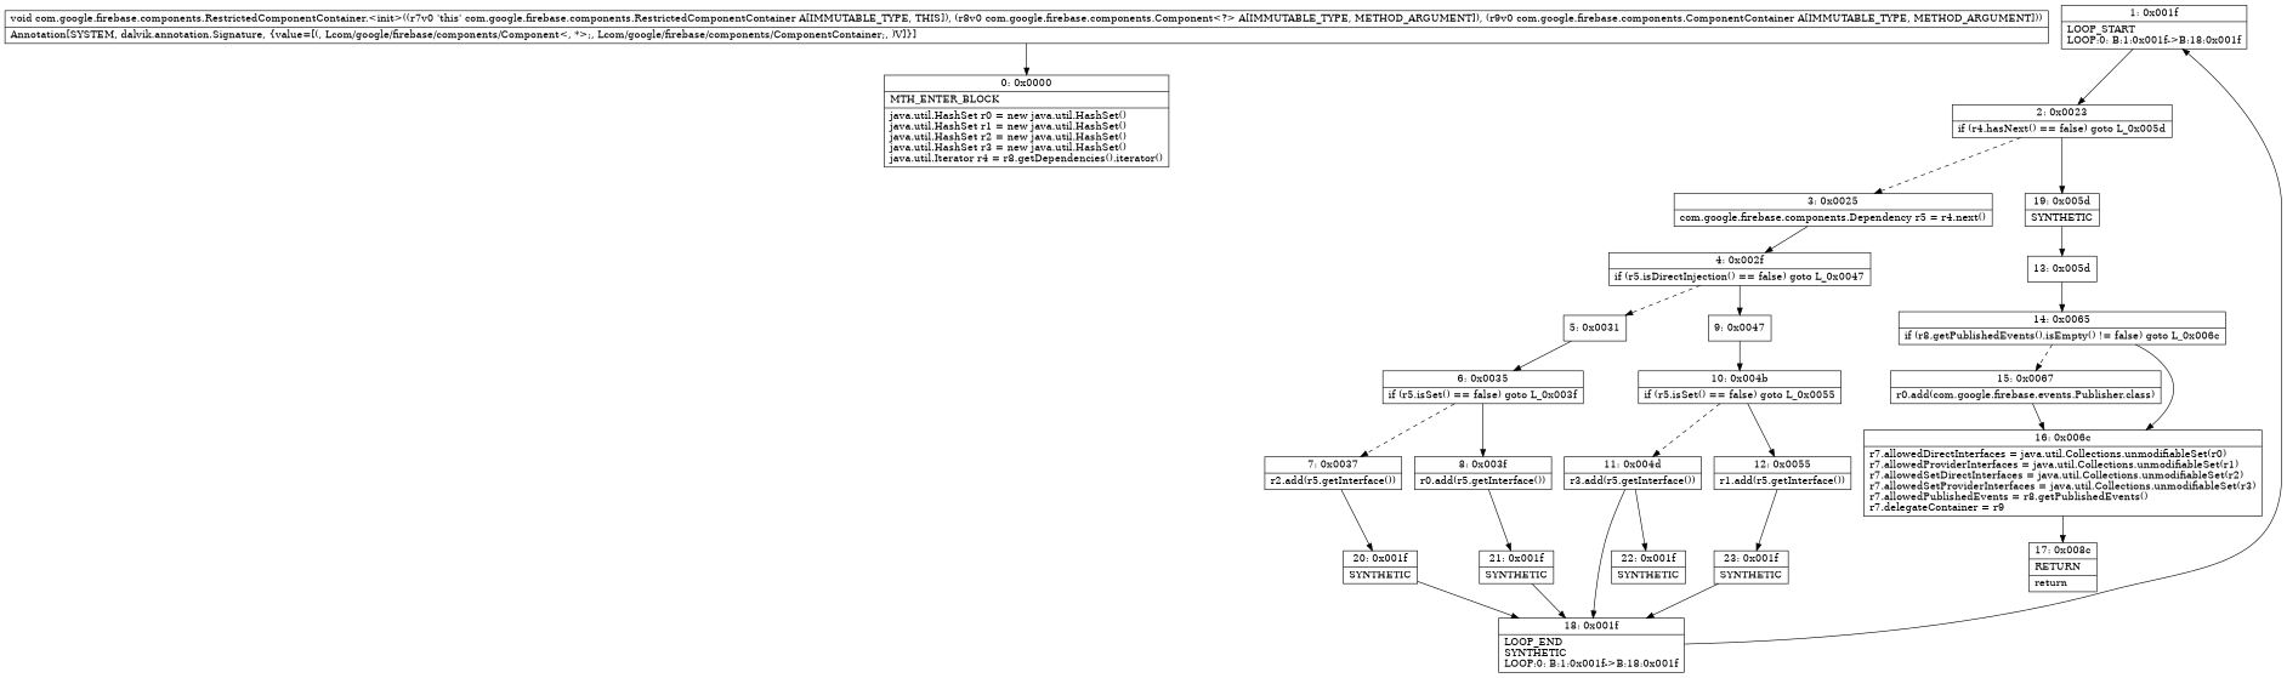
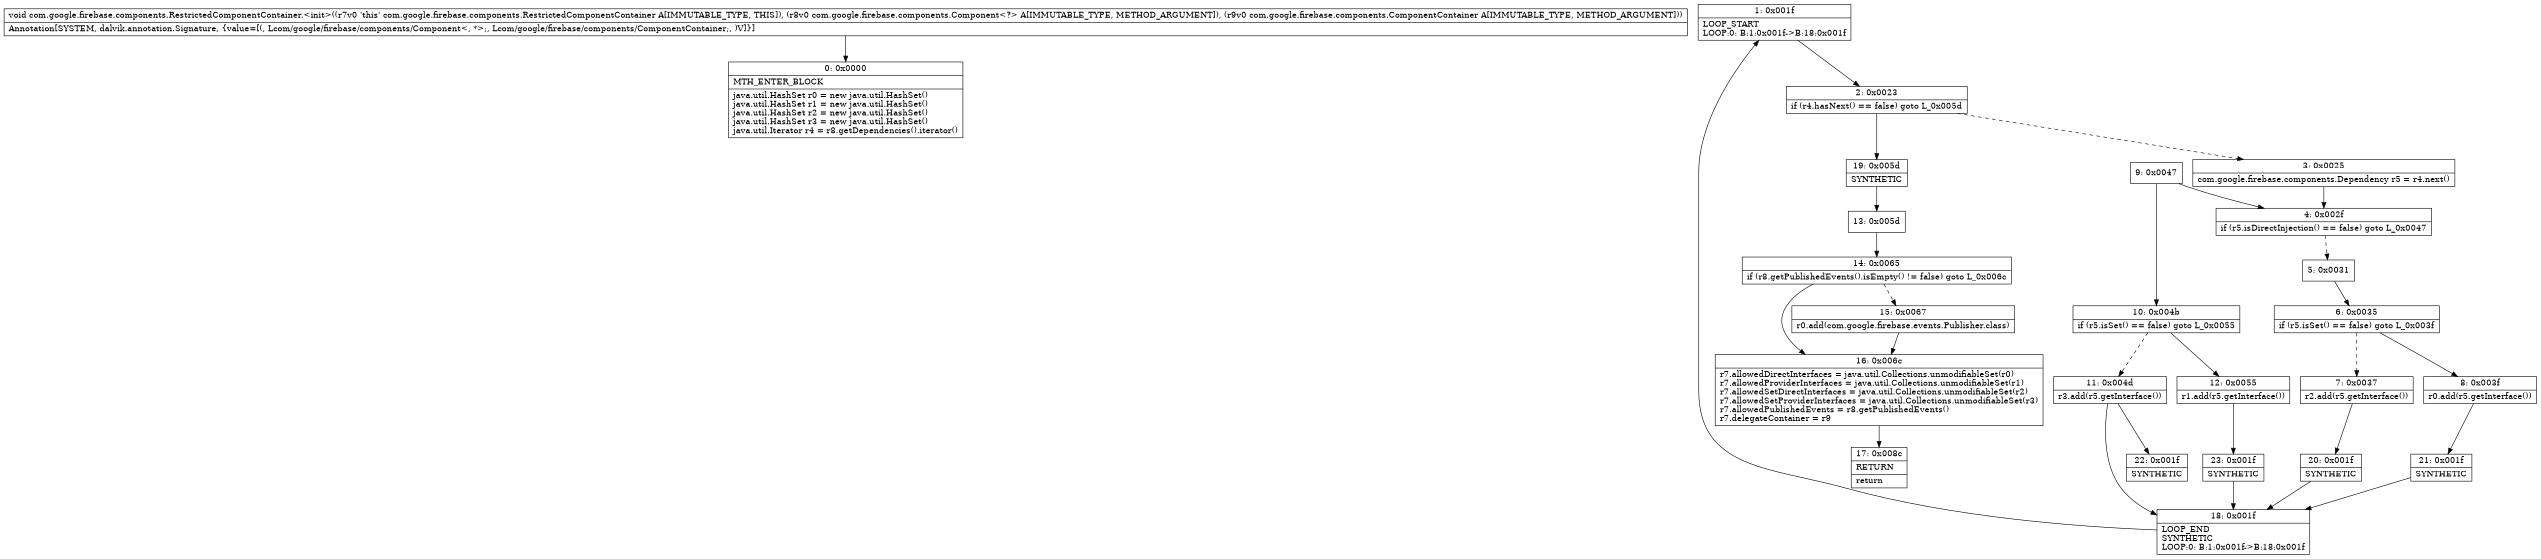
  digraph {
    node [shape=record]
    n1 [label="{0\:\ 0x0000|MTH_ENTER_BLOCK\l|java.util.HashSet r0 = new java.util.HashSet()\ljava.util.HashSet r1 = new java.util.HashSet()\ljava.util.HashSet r2 = new java.util.HashSet()\ljava.util.HashSet r3 = new java.util.HashSet()\ljava.util.Iterator r4 = r8.getDependencies().iterator()\l}"]
    n2 [label="{1\:\ 0x001f|LOOP_START\lLOOP:0: B:1:0x001f\-\>B:18:0x001f\l}"]
    n3 [label="{2\:\ 0x0023|if (r4.hasNext() == false) goto L_0x005d\l}"]
    n4 [label="{3\:\ 0x0025|com.google.firebase.components.Dependency r5 = r4.next()\l}"]
    n5 [label="{19\:\ 0x005d|SYNTHETIC\l}"]
    n6 [label="{4\:\ 0x002f|if (r5.isDirectInjection() == false) goto L_0x0047\l}"]
    n7 [label="{13\:\ 0x005d}"]
    n8 [label="{5\:\ 0x0031}"]
    n9 [label="{9\:\ 0x0047}"]
    n10 [label="{6\:\ 0x0035|if (r5.isSet() == false) goto L_0x003f\l}"]
    n11 [label="{10\:\ 0x004b|if (r5.isSet() == false) goto L_0x0055\l}"]
    n12 [label="{7\:\ 0x0037|r2.add(r5.getInterface())\l}"]
    n13 [label="{8\:\ 0x003f|r0.add(r5.getInterface())\l}"]
    n14 [label="{20\:\ 0x001f|SYNTHETIC\l}"]
    n15 [label="{21\:\ 0x001f|SYNTHETIC\l}"]
    n16 [label="{18\:\ 0x001f|LOOP_END\lSYNTHETIC\lLOOP:0: B:1:0x001f\-\>B:18:0x001f\l}"]
    n17 [label="{11\:\ 0x004d|r3.add(r5.getInterface())\l}"]
    n18 [label="{12\:\ 0x0055|r1.add(r5.getInterface())\l}"]
    n19 [label="{22\:\ 0x001f|SYNTHETIC\l}"]
    n20 [label="{23\:\ 0x001f|SYNTHETIC\l}"]
    n21 [label="{14\:\ 0x0065|if (r8.getPublishedEvents().isEmpty() != false) goto L_0x006c\l}"]
    n22 [label="{15\:\ 0x0067|r0.add(com.google.firebase.events.Publisher.class)\l}"]
    n23 [label="{16\:\ 0x006c|r7.allowedDirectInterfaces = java.util.Collections.unmodifiableSet(r0)\lr7.allowedProviderInterfaces = java.util.Collections.unmodifiableSet(r1)\lr7.allowedSetDirectInterfaces = java.util.Collections.unmodifiableSet(r2)\lr7.allowedSetProviderInterfaces = java.util.Collections.unmodifiableSet(r3)\lr7.allowedPublishedEvents = r8.getPublishedEvents()\lr7.delegateContainer = r9\l}"]
    n24 [label="{17\:\ 0x008c|RETURN\l|return\l}"]
    n25 [label="{void com.google.firebase.components.RestrictedComponentContainer.\<init\>((r7v0 'this' com.google.firebase.components.RestrictedComponentContainer A[IMMUTABLE_TYPE, THIS]), (r8v0 com.google.firebase.components.Component\<?\> A[IMMUTABLE_TYPE, METHOD_ARGUMENT]), (r9v0 com.google.firebase.components.ComponentContainer A[IMMUTABLE_TYPE, METHOD_ARGUMENT]))  | Annotation[SYSTEM, dalvik.annotation.Signature, \{value=[(, Lcom\/google\/firebase\/components\/Component\<, *\>;, Lcom\/google\/firebase\/components\/ComponentContainer;, )V]\}]\l}"]
    n2 -> n3
    n3 -> n4 [style=dashed]
    n3 -> n5
    n4 -> n6
    n5 -> n7
    n6 -> n8 [style=dashed]
-   n6 -> n9
+   n9 -> n6
    n7 -> n21
    n8 -> n10
    n9 -> n11
    n10 -> n12 [style=dashed]
    n10 -> n13
    n11 -> n17 [style=dashed]
    n11 -> n18
    n12 -> n14
    n13 -> n15
    n14 -> n16
    n15 -> n16
    n16 -> n2
    n17 -> n16
    n17 -> n19
    n18 -> n20
    n20 -> n16
    n21 -> n22 [style=dashed]
    n21 -> n23
    n22 -> n23
    n23 -> n24
    n25 -> n1
  }
